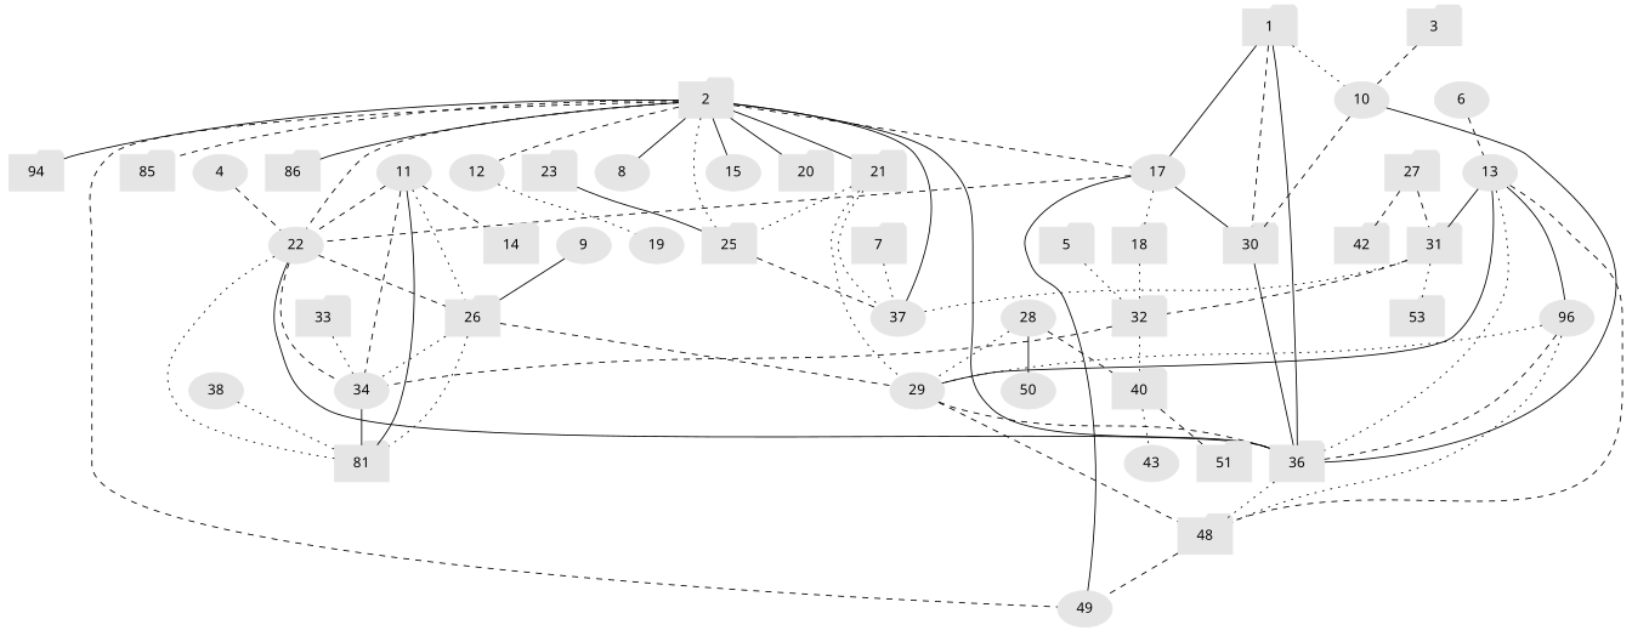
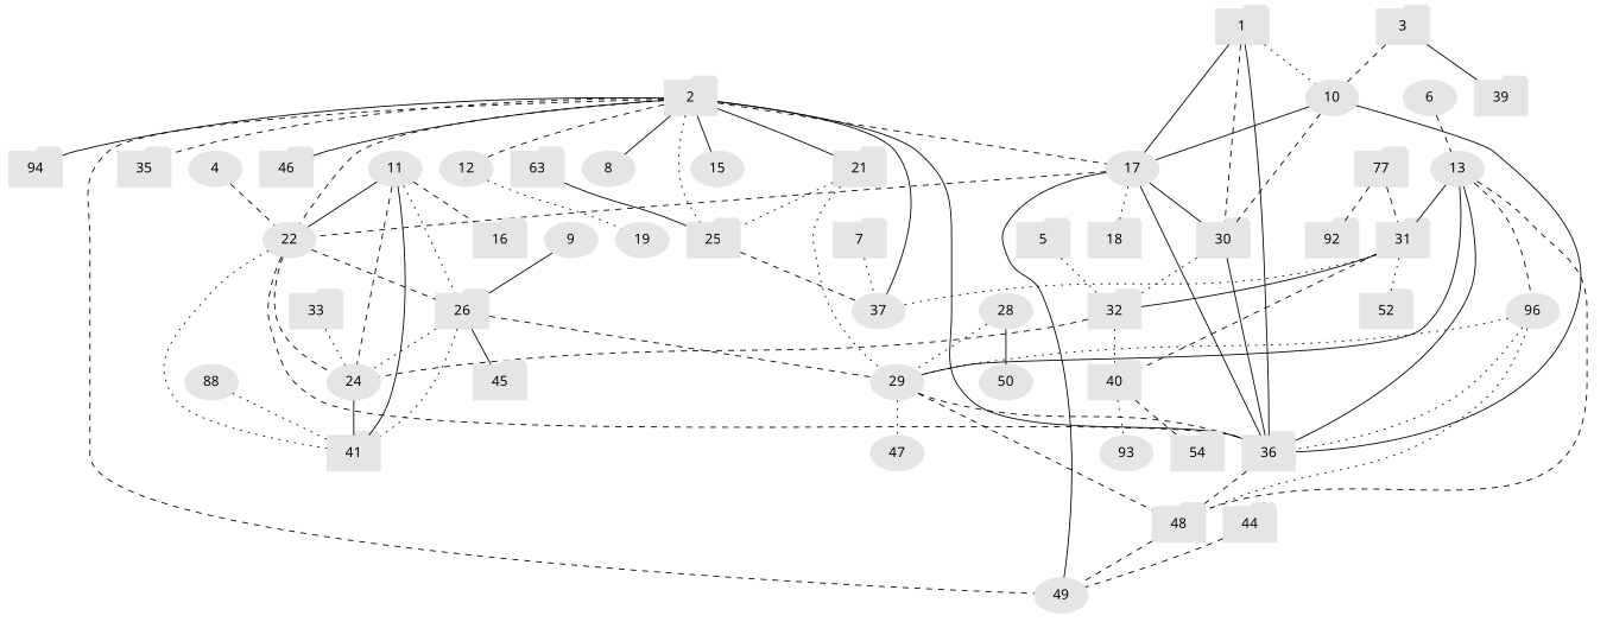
  graph {
    fontname="Noto Sans"
    node [color=gray90 fontname="Noto Sans" shape=folder style=filled]
    edge [fontname="Noto Sans" style=dashed weight=1.0]
    10 [shape=ellipse]
    1
    17 [shape=ellipse]
    30
    36
    22 [shape=ellipse]
    49 [shape=ellipse]
    18
    32
    48
    2
    8 [shape=ellipse]
    12 [shape=ellipse]
    15 [shape=ellipse]
-   20
    21
    n17 [label=94]
    25
-   35 [label=85]
+   35
    37 [shape=ellipse]
-   46 [label=86]
+   46
    19 [shape=ellipse]
    29 [shape=ellipse]
    26
-   34 [shape=ellipse]
-   41 [label=81]
+   34 [shape=ellipse label=24]
+   41
    3
+   39
    4 [shape=ellipse]
    5
    40
    6 [shape=ellipse]
    13 [shape=ellipse]
    n34 [label=96 shape=ellipse]
    31
    7
    9 [shape=ellipse]
+   45
    11 [shape=ellipse]
-   14
-   52 [label=53]
-   23
-   27
-   42
+   14 [label=16]
+   47 [shape=ellipse]
+   52
+   23 [label=63]
+   27 [label=77]
+   42 [label=92]
    28 [shape=ellipse]
    50 [shape=ellipse]
-   43 [shape=ellipse]
-   51
+   43 [shape=ellipse label=93]
+   51 [label=54]
    33
-   38 [shape=ellipse]
+   38 [shape=ellipse label=88]
+   44
+   10 -- 17 [style=solid]
    10 -- 30
    10 -- 36 [style=solid]
    1 -- 10 [style=dotted]
    1 -- 17 [style=solid]
    1 -- 30
    1 -- 36 [style=solid]
    17 -- 30 [style=solid]
+   17 -- 36 [style=solid]
    17 -- 22
    17 -- 49 [style=solid]
    17 -- 18 [style=dotted]
    30 -- 36 [style=solid]
-   18 -- 32 [style=dotted]
-   36 -- 48 [style=dotted]
-   22 -- 36 [style=solid]
+   30 -- 32 [style=dotted]
+   36 -- 48
+   22 -- 36
    22 -- 26
    22 -- 34
    22 -- 41 [style=dotted]
    32 -- 34
    32 -- 40 [style=dotted weight=2.0]
    48 -- 49
    2 -- 17
    2 -- 36 [style=solid weight=2.0]
    2 -- 22
    2 -- 49
    2 -- 8 [style=solid]
    2 -- 12
    2 -- 15 [style=solid]
-   2 -- 20 [style=solid]
    2 -- 21 [style=solid weight=2.0]
    2 -- n17 [style=solid]
    2 -- 25 [style=dotted weight=2.0]
    2 -- 35
    2 -- 37 [style=solid weight=2.0]
    2 -- 46 [style=solid]
    12 -- 19 [style=dotted]
    21 -- 25 [style=dotted]
-   21 -- 37 [style=dotted]
    21 -- 29 [style=dotted]
    25 -- 37
    29 -- 36
    29 -- 48
+   29 -- 47 [style=dotted]
    26 -- 29
    26 -- 34 [style=dotted]
    26 -- 41 [style=dotted]
+   26 -- 45 [style=solid]
    34 -- 41 [style=solid]
    3 -- 10
+   3 -- 39 [style=solid]
    4 -- 22
    5 -- 32 [style=dotted]
    40 -- 43 [style=dotted]
    40 -- 51
    6 -- 13
-   13 -- 36 [style=dotted]
+   13 -- 36 [style=solid]
    13 -- 48
    13 -- 29 [style=solid]
-   13 -- n34 [style=solid]
+   13 -- n34
    13 -- 31 [style=solid weight=2.0]
-   n34 -- 36
+   n34 -- 36 [style=dotted]
    n34 -- 48 [style=dotted]
    n34 -- 29 [style=dotted]
-   31 -- 32 [weight=4.0]
+   31 -- 32 [style=solid weight=4.0]
    31 -- 37 [style=dotted]
-   28 -- 40 [weight=2.0]
+   31 -- 40 [weight=2.0]
    31 -- 52 [style=dotted]
    7 -- 37 [style=dotted]
    9 -- 26 [style=solid]
-   11 -- 22
+   11 -- 22 [style=solid]
    11 -- 26 [style=dotted]
    11 -- 34
    11 -- 41 [style=solid]
    11 -- 14
    23 -- 25 [style=solid]
    27 -- 31
    27 -- 42
    28 -- 29 [style=dotted]
    28 -- 50 [style=solid]
    33 -- 34 [style=dotted]
    38 -- 41 [style=dotted]
+   44 -- 49
  }
